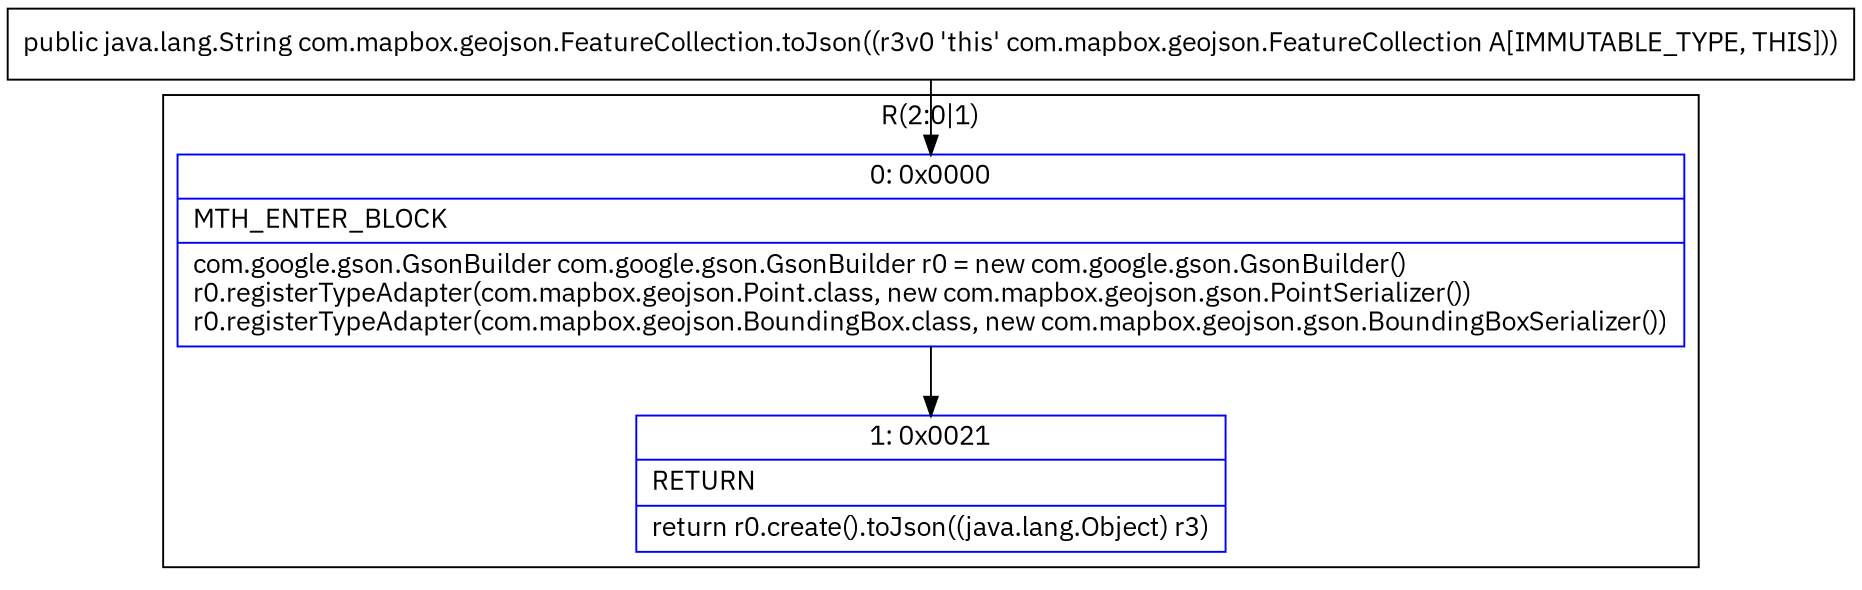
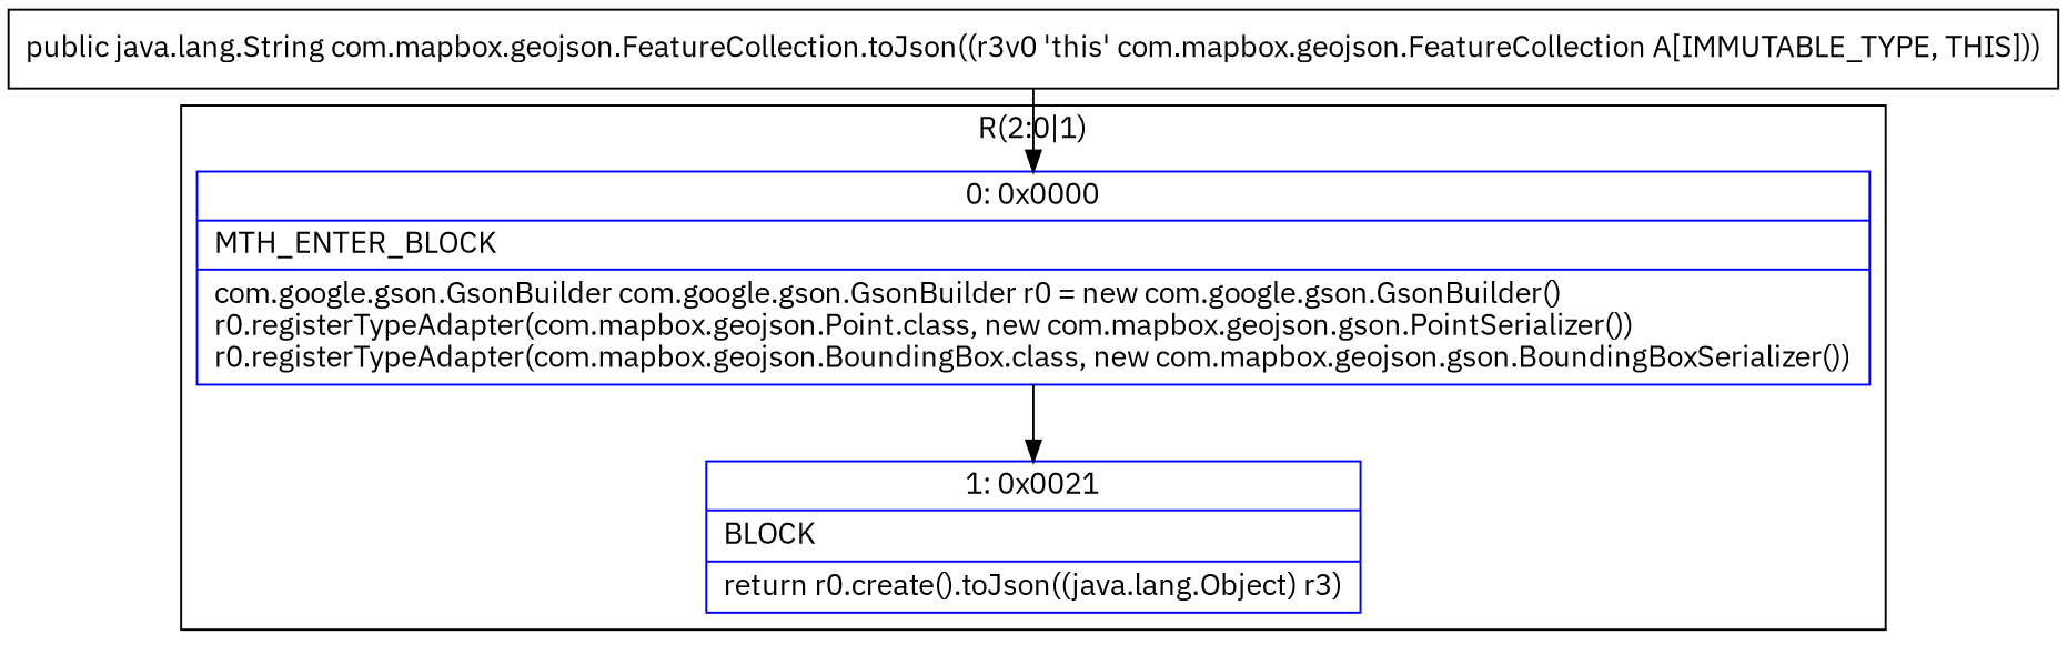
  digraph {
    fontname="IBM Plex Sans"
    node [color=blue shape=record fontname="IBM Plex Sans"]
    edge [fontname="IBM Plex Sans"]
    n1 [label="{0\:\ 0x0000|MTH_ENTER_BLOCK\l|com.google.gson.GsonBuilder com.google.gson.GsonBuilder r0 = new com.google.gson.GsonBuilder()\lr0.registerTypeAdapter(com.mapbox.geojson.Point.class, new com.mapbox.geojson.gson.PointSerializer())\lr0.registerTypeAdapter(com.mapbox.geojson.BoundingBox.class, new com.mapbox.geojson.gson.BoundingBoxSerializer())\l}"]
-   n2 [label="{1\:\ 0x0021|RETURN\l|return r0.create().toJson((java.lang.Object) r3)\l}"]
+   n2 [label="{1\:\ 0x0021|BLOCK\l|return r0.create().toJson((java.lang.Object) r3)\l}"]
    n3 [label="{public java.lang.String com.mapbox.geojson.FeatureCollection.toJson((r3v0 'this' com.mapbox.geojson.FeatureCollection A[IMMUTABLE_TYPE, THIS])) }" color=""]
    subgraph cluster_1 {
      label="R(2:0|1)"
      n1
      n2
    }
    n1 -> n2
    n3 -> n1
  }
